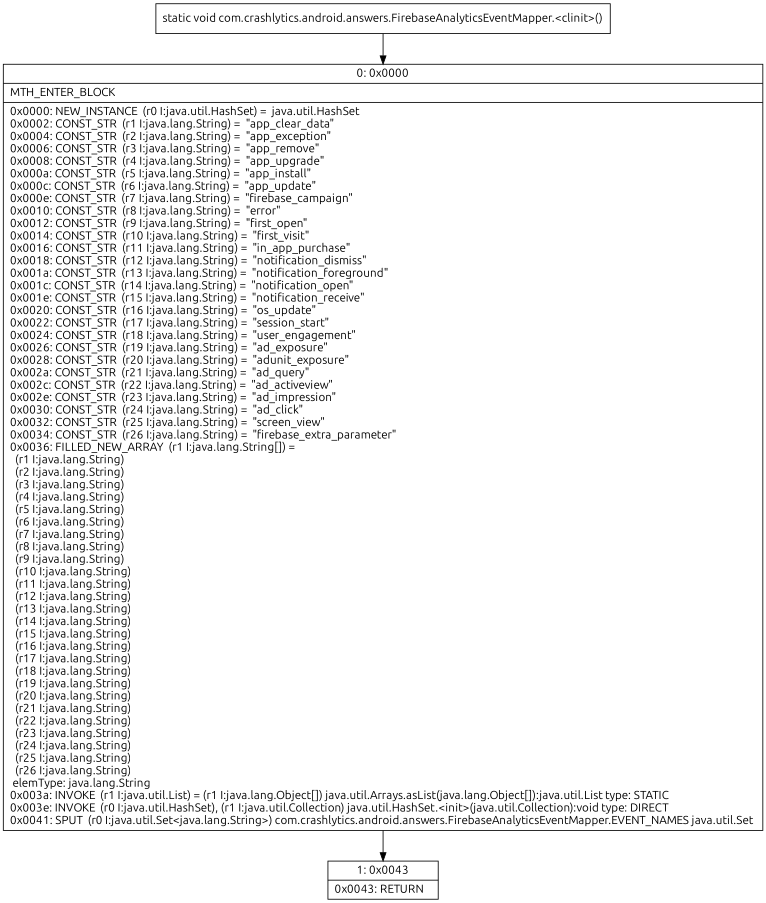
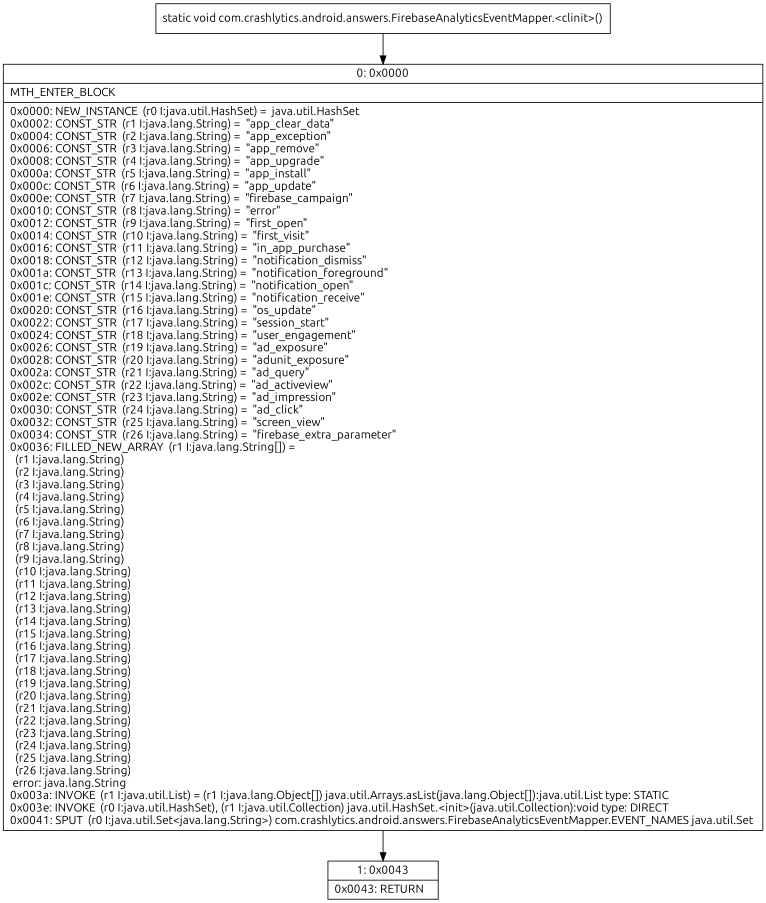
  digraph {
    fontname=Ubuntu
    node [shape=record fontname=Ubuntu]
    edge [fontname=Ubuntu]
-   n1 [label="{0\:\ 0x0000|MTH_ENTER_BLOCK\l|0x0000: NEW_INSTANCE  (r0 I:java.util.HashSet) =  java.util.HashSet \l0x0002: CONST_STR  (r1 I:java.lang.String) =  \"app_clear_data\" \l0x0004: CONST_STR  (r2 I:java.lang.String) =  \"app_exception\" \l0x0006: CONST_STR  (r3 I:java.lang.String) =  \"app_remove\" \l0x0008: CONST_STR  (r4 I:java.lang.String) =  \"app_upgrade\" \l0x000a: CONST_STR  (r5 I:java.lang.String) =  \"app_install\" \l0x000c: CONST_STR  (r6 I:java.lang.String) =  \"app_update\" \l0x000e: CONST_STR  (r7 I:java.lang.String) =  \"firebase_campaign\" \l0x0010: CONST_STR  (r8 I:java.lang.String) =  \"error\" \l0x0012: CONST_STR  (r9 I:java.lang.String) =  \"first_open\" \l0x0014: CONST_STR  (r10 I:java.lang.String) =  \"first_visit\" \l0x0016: CONST_STR  (r11 I:java.lang.String) =  \"in_app_purchase\" \l0x0018: CONST_STR  (r12 I:java.lang.String) =  \"notification_dismiss\" \l0x001a: CONST_STR  (r13 I:java.lang.String) =  \"notification_foreground\" \l0x001c: CONST_STR  (r14 I:java.lang.String) =  \"notification_open\" \l0x001e: CONST_STR  (r15 I:java.lang.String) =  \"notification_receive\" \l0x0020: CONST_STR  (r16 I:java.lang.String) =  \"os_update\" \l0x0022: CONST_STR  (r17 I:java.lang.String) =  \"session_start\" \l0x0024: CONST_STR  (r18 I:java.lang.String) =  \"user_engagement\" \l0x0026: CONST_STR  (r19 I:java.lang.String) =  \"ad_exposure\" \l0x0028: CONST_STR  (r20 I:java.lang.String) =  \"adunit_exposure\" \l0x002a: CONST_STR  (r21 I:java.lang.String) =  \"ad_query\" \l0x002c: CONST_STR  (r22 I:java.lang.String) =  \"ad_activeview\" \l0x002e: CONST_STR  (r23 I:java.lang.String) =  \"ad_impression\" \l0x0030: CONST_STR  (r24 I:java.lang.String) =  \"ad_click\" \l0x0032: CONST_STR  (r25 I:java.lang.String) =  \"screen_view\" \l0x0034: CONST_STR  (r26 I:java.lang.String) =  \"firebase_extra_parameter\" \l0x0036: FILLED_NEW_ARRAY  (r1 I:java.lang.String[]) = \l  (r1 I:java.lang.String)\l  (r2 I:java.lang.String)\l  (r3 I:java.lang.String)\l  (r4 I:java.lang.String)\l  (r5 I:java.lang.String)\l  (r6 I:java.lang.String)\l  (r7 I:java.lang.String)\l  (r8 I:java.lang.String)\l  (r9 I:java.lang.String)\l  (r10 I:java.lang.String)\l  (r11 I:java.lang.String)\l  (r12 I:java.lang.String)\l  (r13 I:java.lang.String)\l  (r14 I:java.lang.String)\l  (r15 I:java.lang.String)\l  (r16 I:java.lang.String)\l  (r17 I:java.lang.String)\l  (r18 I:java.lang.String)\l  (r19 I:java.lang.String)\l  (r20 I:java.lang.String)\l  (r21 I:java.lang.String)\l  (r22 I:java.lang.String)\l  (r23 I:java.lang.String)\l  (r24 I:java.lang.String)\l  (r25 I:java.lang.String)\l  (r26 I:java.lang.String)\l elemType: java.lang.String \l0x003a: INVOKE  (r1 I:java.util.List) = (r1 I:java.lang.Object[]) java.util.Arrays.asList(java.lang.Object[]):java.util.List type: STATIC \l0x003e: INVOKE  (r0 I:java.util.HashSet), (r1 I:java.util.Collection) java.util.HashSet.\<init\>(java.util.Collection):void type: DIRECT \l0x0041: SPUT  (r0 I:java.util.Set\<java.lang.String\>) com.crashlytics.android.answers.FirebaseAnalyticsEventMapper.EVENT_NAMES java.util.Set \l}"]
+   n1 [label="{0\:\ 0x0000|MTH_ENTER_BLOCK\l|0x0000: NEW_INSTANCE  (r0 I:java.util.HashSet) =  java.util.HashSet \l0x0002: CONST_STR  (r1 I:java.lang.String) =  \"app_clear_data\" \l0x0004: CONST_STR  (r2 I:java.lang.String) =  \"app_exception\" \l0x0006: CONST_STR  (r3 I:java.lang.String) =  \"app_remove\" \l0x0008: CONST_STR  (r4 I:java.lang.String) =  \"app_upgrade\" \l0x000a: CONST_STR  (r5 I:java.lang.String) =  \"app_install\" \l0x000c: CONST_STR  (r6 I:java.lang.String) =  \"app_update\" \l0x000e: CONST_STR  (r7 I:java.lang.String) =  \"firebase_campaign\" \l0x0010: CONST_STR  (r8 I:java.lang.String) =  \"error\" \l0x0012: CONST_STR  (r9 I:java.lang.String) =  \"first_open\" \l0x0014: CONST_STR  (r10 I:java.lang.String) =  \"first_visit\" \l0x0016: CONST_STR  (r11 I:java.lang.String) =  \"in_app_purchase\" \l0x0018: CONST_STR  (r12 I:java.lang.String) =  \"notification_dismiss\" \l0x001a: CONST_STR  (r13 I:java.lang.String) =  \"notification_foreground\" \l0x001c: CONST_STR  (r14 I:java.lang.String) =  \"notification_open\" \l0x001e: CONST_STR  (r15 I:java.lang.String) =  \"notification_receive\" \l0x0020: CONST_STR  (r16 I:java.lang.String) =  \"os_update\" \l0x0022: CONST_STR  (r17 I:java.lang.String) =  \"session_start\" \l0x0024: CONST_STR  (r18 I:java.lang.String) =  \"user_engagement\" \l0x0026: CONST_STR  (r19 I:java.lang.String) =  \"ad_exposure\" \l0x0028: CONST_STR  (r20 I:java.lang.String) =  \"adunit_exposure\" \l0x002a: CONST_STR  (r21 I:java.lang.String) =  \"ad_query\" \l0x002c: CONST_STR  (r22 I:java.lang.String) =  \"ad_activeview\" \l0x002e: CONST_STR  (r23 I:java.lang.String) =  \"ad_impression\" \l0x0030: CONST_STR  (r24 I:java.lang.String) =  \"ad_click\" \l0x0032: CONST_STR  (r25 I:java.lang.String) =  \"screen_view\" \l0x0034: CONST_STR  (r26 I:java.lang.String) =  \"firebase_extra_parameter\" \l0x0036: FILLED_NEW_ARRAY  (r1 I:java.lang.String[]) = \l  (r1 I:java.lang.String)\l  (r2 I:java.lang.String)\l  (r3 I:java.lang.String)\l  (r4 I:java.lang.String)\l  (r5 I:java.lang.String)\l  (r6 I:java.lang.String)\l  (r7 I:java.lang.String)\l  (r8 I:java.lang.String)\l  (r9 I:java.lang.String)\l  (r10 I:java.lang.String)\l  (r11 I:java.lang.String)\l  (r12 I:java.lang.String)\l  (r13 I:java.lang.String)\l  (r14 I:java.lang.String)\l  (r15 I:java.lang.String)\l  (r16 I:java.lang.String)\l  (r17 I:java.lang.String)\l  (r18 I:java.lang.String)\l  (r19 I:java.lang.String)\l  (r20 I:java.lang.String)\l  (r21 I:java.lang.String)\l  (r22 I:java.lang.String)\l  (r23 I:java.lang.String)\l  (r24 I:java.lang.String)\l  (r25 I:java.lang.String)\l  (r26 I:java.lang.String)\l error: java.lang.String \l0x003a: INVOKE  (r1 I:java.util.List) = (r1 I:java.lang.Object[]) java.util.Arrays.asList(java.lang.Object[]):java.util.List type: STATIC \l0x003e: INVOKE  (r0 I:java.util.HashSet), (r1 I:java.util.Collection) java.util.HashSet.\<init\>(java.util.Collection):void type: DIRECT \l0x0041: SPUT  (r0 I:java.util.Set\<java.lang.String\>) com.crashlytics.android.answers.FirebaseAnalyticsEventMapper.EVENT_NAMES java.util.Set \l}"]
    n2 [label="{1\:\ 0x0043|0x0043: RETURN   \l}"]
    n3 [label="{static void com.crashlytics.android.answers.FirebaseAnalyticsEventMapper.\<clinit\>() }"]
    n1 -> n2
    n3 -> n1
  }
